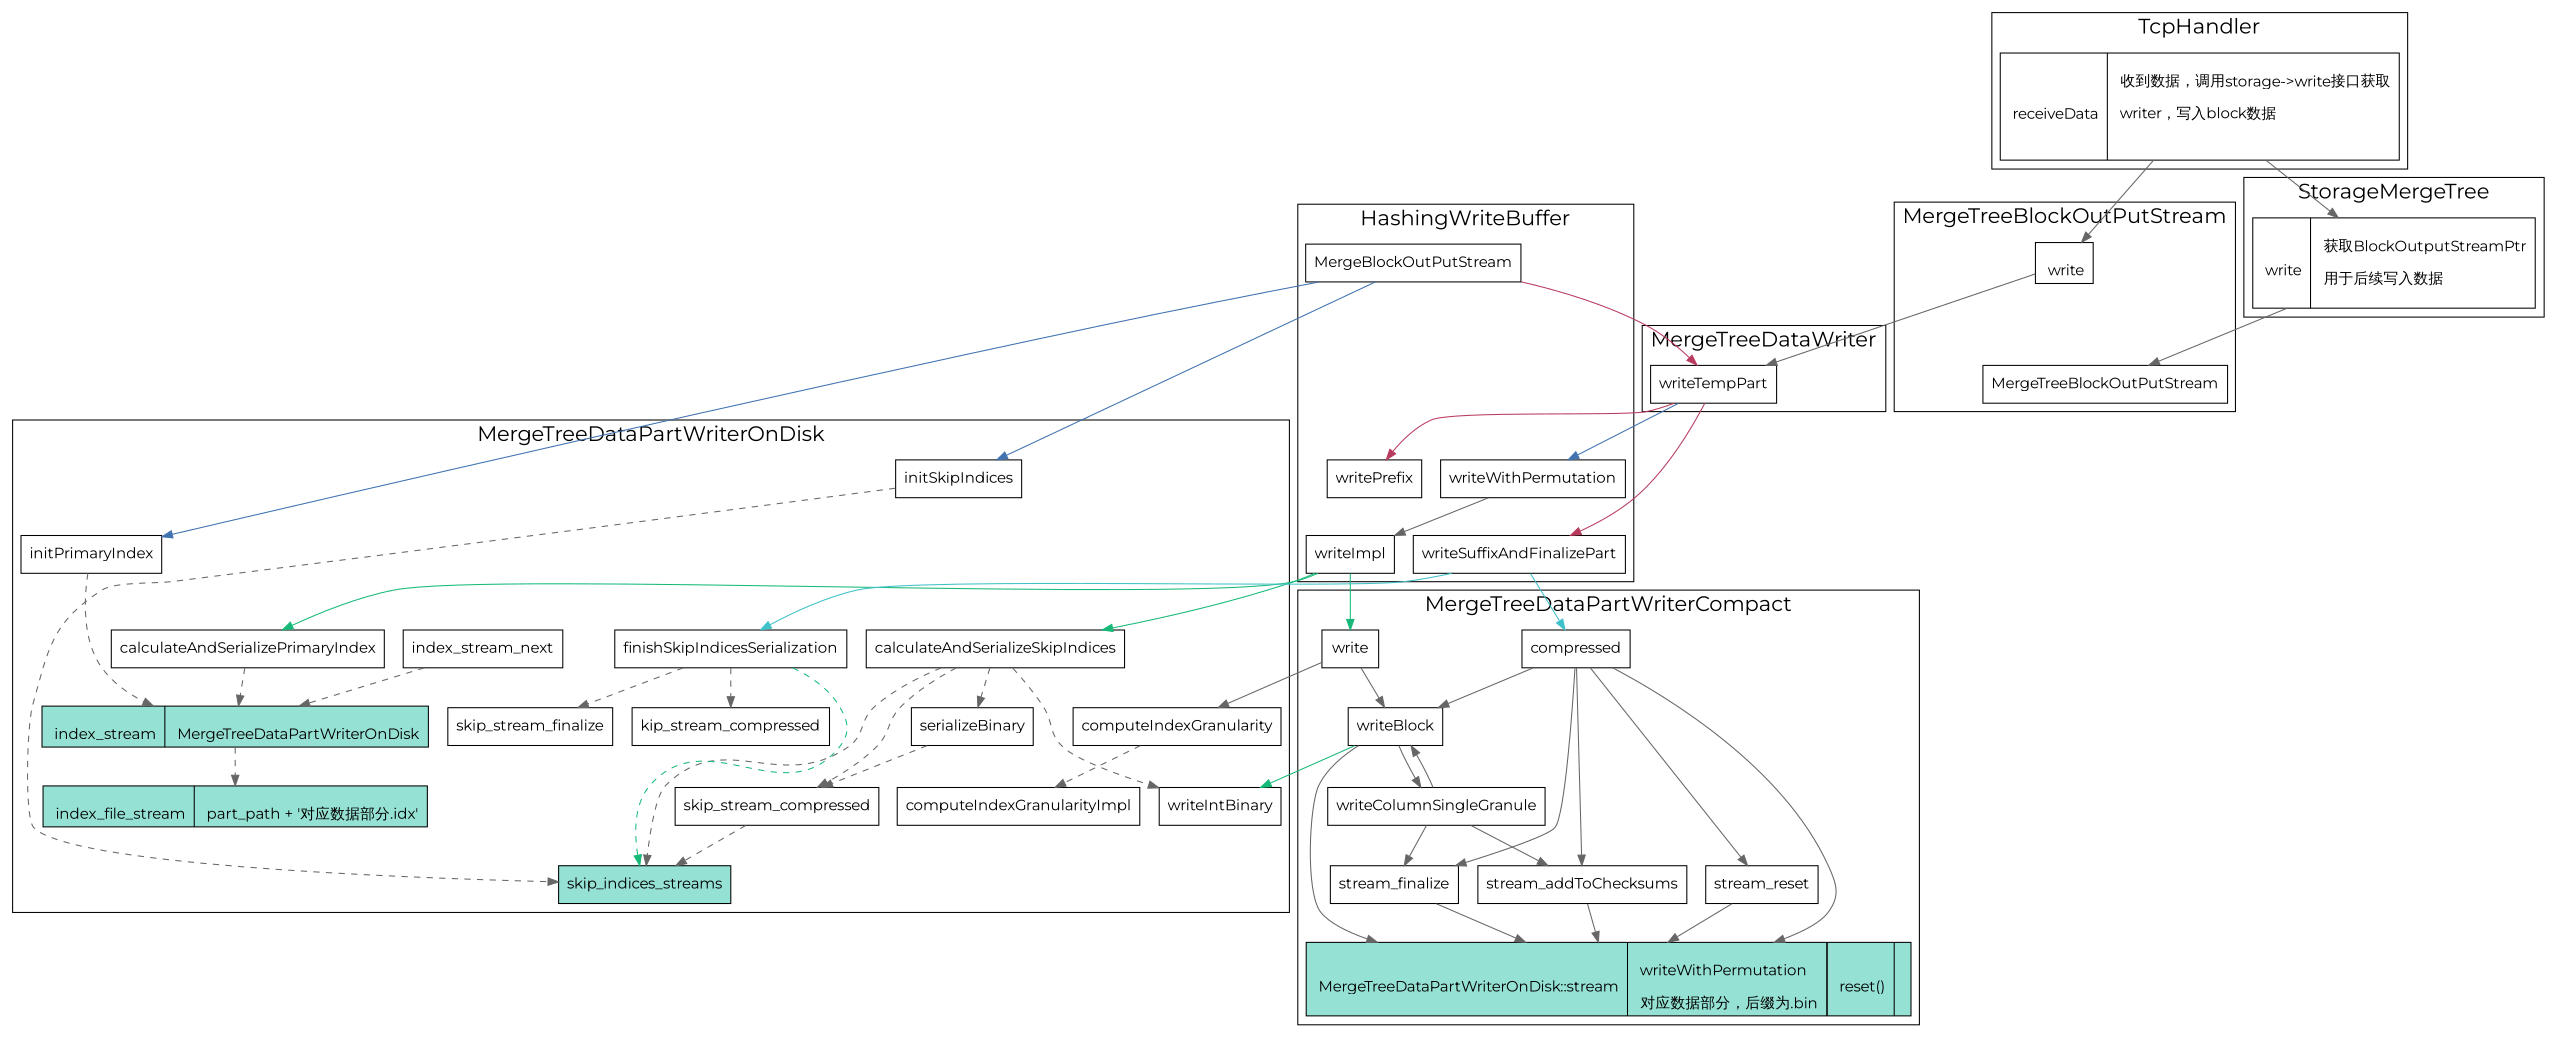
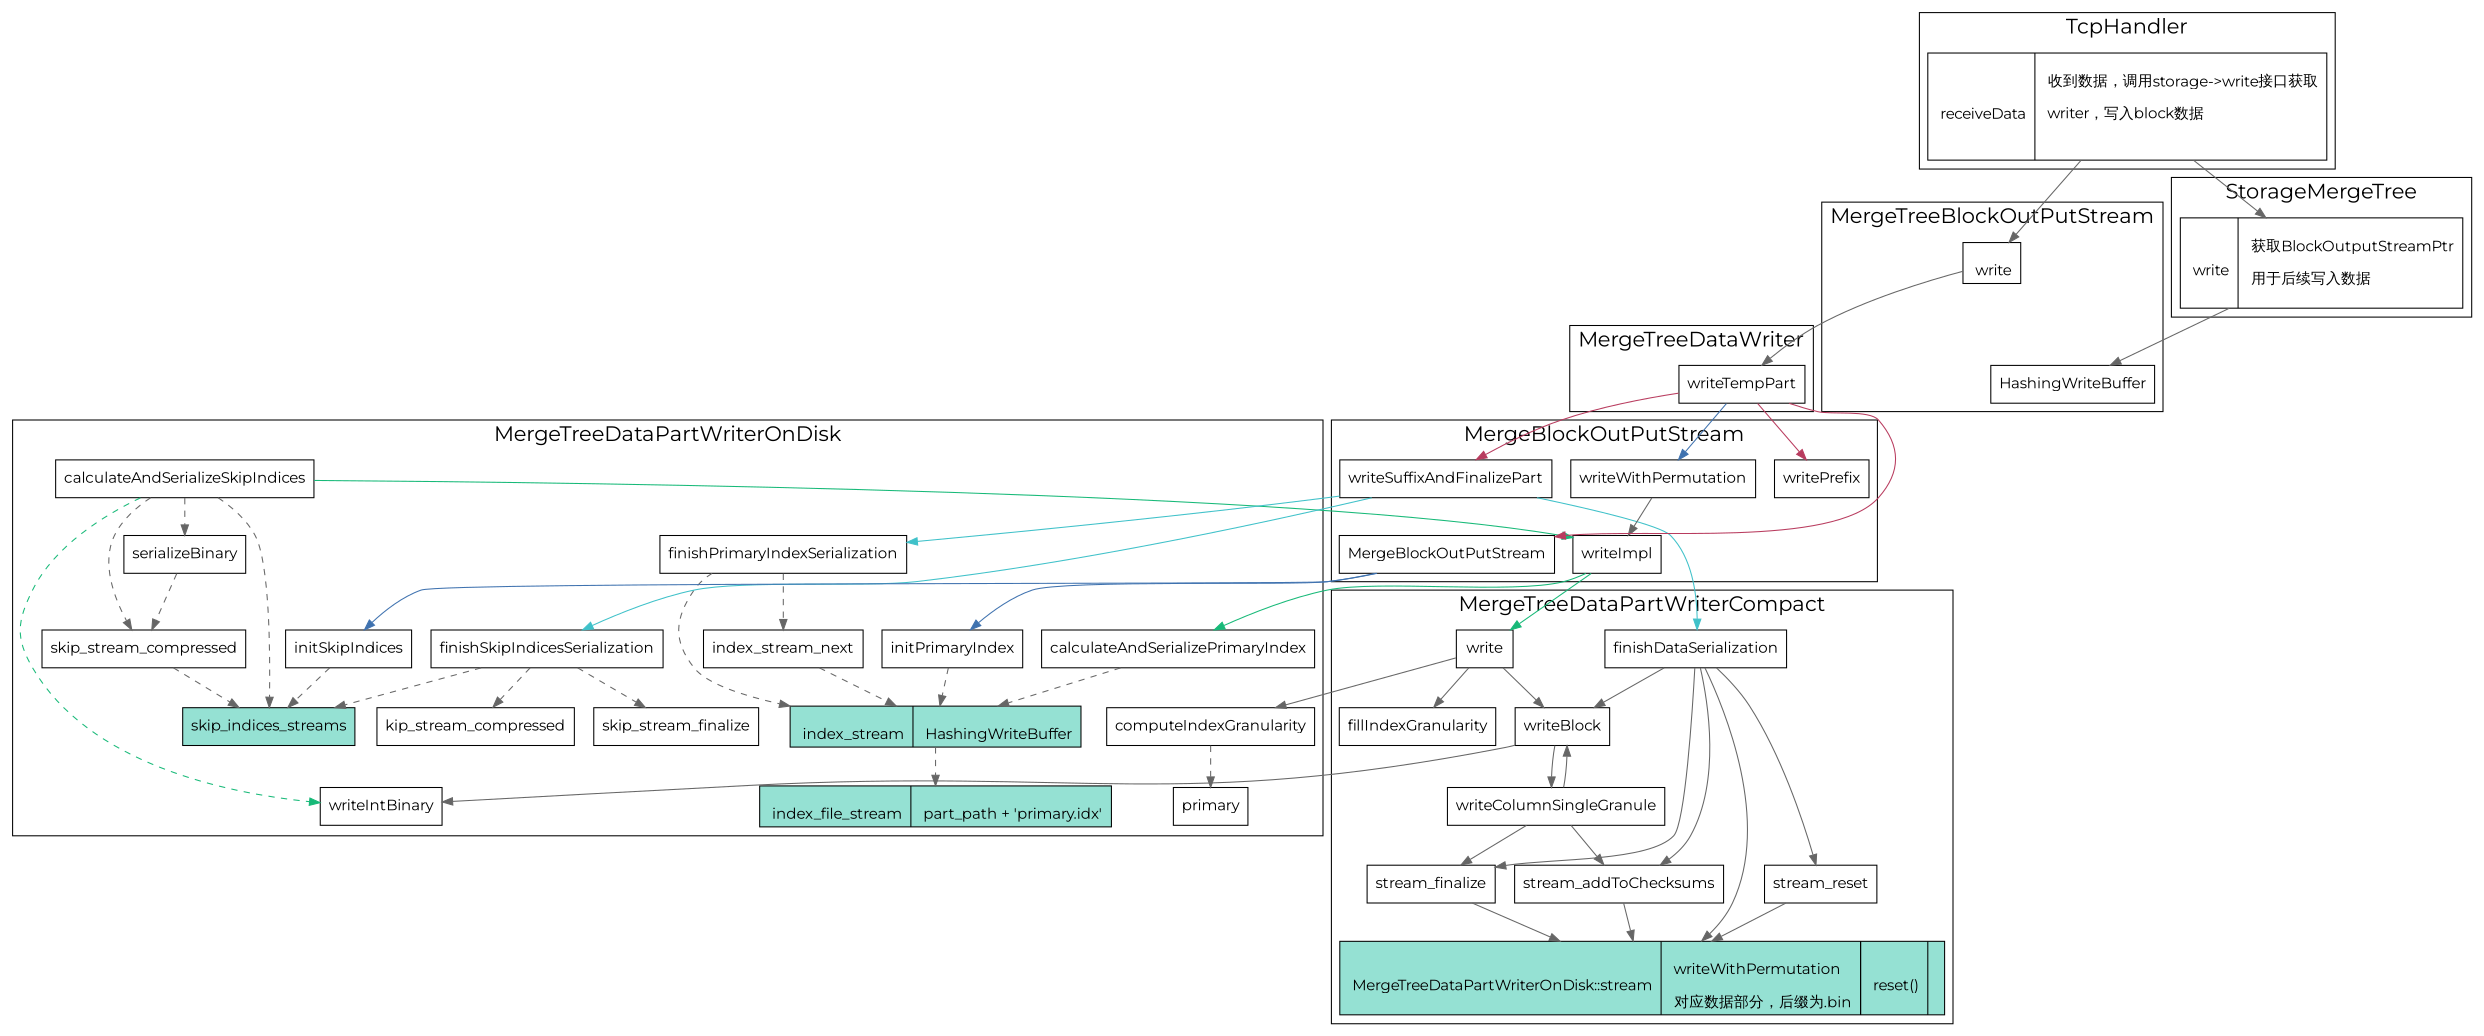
  digraph {
    fontname=Montserrat
    newrank=true
    rankdir=TB
    node [fillcolor="#95e1d3" fontname=Montserrat shape=box style=stroke]
    edge [color=gray40 fontname=Montserrat]
-   n1 [label="{{\n        index_file_stream|\n        part_path + '对应数据部分.idx'\n      }}" shape=record style=filled]
-   n2 [label="{{\n        index_stream|\n        MergeTreeDataPartWriterOnDisk\n      }}" shape=record style=filled]
+   n1 [label="{{\n        index_file_stream|\n        part_path + 'primary.idx'\n      }}" shape=record style=filled]
+   n2 [label="{{\n        index_stream|\n        HashingWriteBuffer\n      }}" shape=record style=filled]
    skip_indices_streams [shape=record style=filled]
    initSkipIndices
    index_stream_next
    calculateAndSerializeSkipIndices
    skip_stream_compressed
    writeIntBinary
    serializeBinary
    calculateAndSerializePrimaryIndex
    finishSkipIndicesSerialization
    kip_stream_compressed
    skip_stream_finalize
+   finishPrimaryIndexSerialization
    computeIndexGranularity
-   computeIndexGranularityImpl
+   computeIndexGranularityImpl [label=primary]
    initPrimaryIndex
    n18 [label="{{\n        MergeTreeDataPartWriterOnDisk::stream|\n        writeWithPermutation\l\n        对应数据部分，后缀为.bin\l|\n        <marks> marks\l|\n        reset()\l|\n      }}" shape=record style=filled]
    write
    writeBlock
+   fillIndexGranularity
    writeColumnSingleGranule
    stream_finalize
    stream_addToChecksums
-   finishDataSerialization [label=compressed]
+   finishDataSerialization
    stream_reset
    writeImpl [fillcolor="" style=""]
    writeSuffixAndFinalizePart [fillcolor="" style=""]
    writePrefix [fillcolor="" style=""]
    writeWithPermutation [fillcolor="" style=""]
    MergeBlockOutPutStream [fillcolor="" style=""]
    writeTempPart [fillcolor="" style=""]
    n33 [label="{{\n        write\n      }}" shape=record fillcolor="" style=""]
-   MergeTreeBlockOutPutStream [fillcolor="" style=""]
+   MergeTreeBlockOutPutStream [label=HashingWriteBuffer fillcolor="" style=""]
    n35 [label="{{\n        write|\n        获取BlockOutputStreamPtr\l\n        用于后续写入数据\l\n      }}" shape=record fillcolor="" style=""]
    n36 [label="{{\n        receiveData|\n        收到数据，调用storage-\>write接口获取\l\n        writer，写入block数据\l\l\n      }}" shape=record fillcolor="" style=""]
    subgraph cluster_1 {
      fontsize=20
      label=MergeTreeDataPartWriterOnDisk
      n1
      n2
      skip_indices_streams
      initSkipIndices
      index_stream_next
      calculateAndSerializeSkipIndices
      skip_stream_compressed
      writeIntBinary
      serializeBinary
      calculateAndSerializePrimaryIndex
      finishSkipIndicesSerialization
      kip_stream_compressed
      skip_stream_finalize
+     finishPrimaryIndexSerialization
      computeIndexGranularity
      computeIndexGranularityImpl
      initPrimaryIndex
    }
    subgraph cluster_2 {
      fontsize=20
      label=MergeTreeDataPartWriterCompact
      n18
      write
      writeBlock
+     fillIndexGranularity
      writeColumnSingleGranule
      stream_finalize
      stream_addToChecksums
      finishDataSerialization
      stream_reset
    }
    subgraph cluster_3 {
      fontsize=20
-     label=HashingWriteBuffer
+     label=MergeBlockOutPutStream
      writeImpl
      writeSuffixAndFinalizePart
      writePrefix
      writeWithPermutation
      MergeBlockOutPutStream
    }
    subgraph cluster_4 {
      fontsize=20
      label=MergeTreeDataWriter
      writeTempPart
    }
    subgraph cluster_5 {
      fontsize=20
      label=MergeTreeBlockOutPutStream
      n33
      MergeTreeBlockOutPutStream
    }
    subgraph cluster_6 {
      fontsize=20
      label=StorageMergeTree
      n35
    }
    subgraph cluster_7 {
      fontsize=20
      label=TcpHandler
      n36
    }
    n2 -> n1 [style=dashed]
    initSkipIndices -> skip_indices_streams [style=dashed]
    index_stream_next -> n2 [style=dashed]
    calculateAndSerializeSkipIndices -> skip_indices_streams [style=dashed]
    calculateAndSerializeSkipIndices -> skip_stream_compressed [style=dashed]
-   calculateAndSerializeSkipIndices -> writeIntBinary [style=dashed]
+   calculateAndSerializeSkipIndices -> writeIntBinary [color="#17b978" style=dashed]
    calculateAndSerializeSkipIndices -> serializeBinary [style=dashed]
    skip_stream_compressed -> skip_indices_streams [style=dashed]
    serializeBinary -> skip_stream_compressed [style=dashed]
    calculateAndSerializePrimaryIndex -> n2 [style=dashed]
-   finishSkipIndicesSerialization -> skip_indices_streams [color="#17b978" style=dashed]
+   finishSkipIndicesSerialization -> skip_indices_streams [style=dashed]
    finishSkipIndicesSerialization -> kip_stream_compressed [style=dashed]
    finishSkipIndicesSerialization -> skip_stream_finalize [style=dashed]
+   finishPrimaryIndexSerialization -> n2 [style=dashed]
+   finishPrimaryIndexSerialization -> index_stream_next [style=dashed]
    computeIndexGranularity -> computeIndexGranularityImpl [style=dashed]
    initPrimaryIndex -> n2 [style=dashed]
    write -> computeIndexGranularity
    write -> writeBlock
-   writeBlock -> writeIntBinary [color="#17b978"]
-   writeBlock -> n18
+   write -> fillIndexGranularity
+   writeBlock -> writeIntBinary
    writeBlock -> writeColumnSingleGranule
    writeColumnSingleGranule -> writeBlock
    writeColumnSingleGranule -> stream_finalize
    writeColumnSingleGranule -> stream_addToChecksums
    stream_finalize -> n18
    stream_addToChecksums -> n18
    finishDataSerialization -> n18
    finishDataSerialization -> writeBlock
    finishDataSerialization -> stream_finalize
    finishDataSerialization -> stream_addToChecksums
    finishDataSerialization -> stream_reset
    stream_reset -> n18
-   writeImpl -> calculateAndSerializeSkipIndices [color="#17b978"]
+   calculateAndSerializeSkipIndices -> writeImpl [color="#17b978"]
    writeImpl -> calculateAndSerializePrimaryIndex [color="#17b978"]
    writeImpl -> write [color="#17b978"]
    writeSuffixAndFinalizePart -> finishSkipIndicesSerialization [color="#3fc1c9"]
+   writeSuffixAndFinalizePart -> finishPrimaryIndexSerialization [color="#3fc1c9"]
    writeSuffixAndFinalizePart -> finishDataSerialization [color="#3fc1c9"]
    writeWithPermutation -> writeImpl
    MergeBlockOutPutStream -> initSkipIndices [color="#3f72af"]
    MergeBlockOutPutStream -> initPrimaryIndex [color="#3f72af"]
    writeTempPart -> writeSuffixAndFinalizePart [color="#b83b5e"]
    writeTempPart -> writePrefix [color="#b83b5e"]
    writeTempPart -> writeWithPermutation [color="#3f72af"]
-   MergeBlockOutPutStream -> writeTempPart [color="#b83b5e"]
+   writeTempPart -> MergeBlockOutPutStream [color="#b83b5e"]
    n33 -> writeTempPart
    n35 -> MergeTreeBlockOutPutStream
    n36 -> n33
    n36 -> n35
  }
